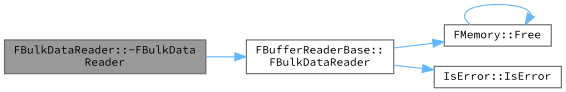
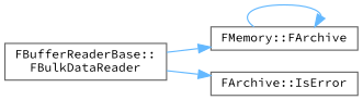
  digraph {
    fontname="Source Code Pro"
    rankdir=LR
    node [color=grey40 fillcolor=white fontname="Source Code Pro" fontsize=10 shape=box style=filled]
    edge [color=steelblue1 fontname="Source Code Pro" fontsize=10 labelfontname=Helvetica labelfontsize=10 style=solid]
-   n1 [color=gray40 fillcolor=grey60 fontcolor=black height=0.2 label="FBulkDataReader::~FBulkData\lReader" width=0.4]
    n2 [height=0.2 label="FBufferReaderBase::\lFBulkDataReader" width=0.4]
-   n3 [height=0.2 label="FMemory::Free" width=0.4]
-   n4 [height=0.2 label="IsError::IsError" width=0.4]
-   n1 -> n2
+   n3 [height=0.2 label="FMemory::FArchive" width=0.4]
+   n4 [height=0.2 label="FArchive::IsError" width=0.4]
    n2 -> n3
    n2 -> n4
    n3 -> n3
  }
